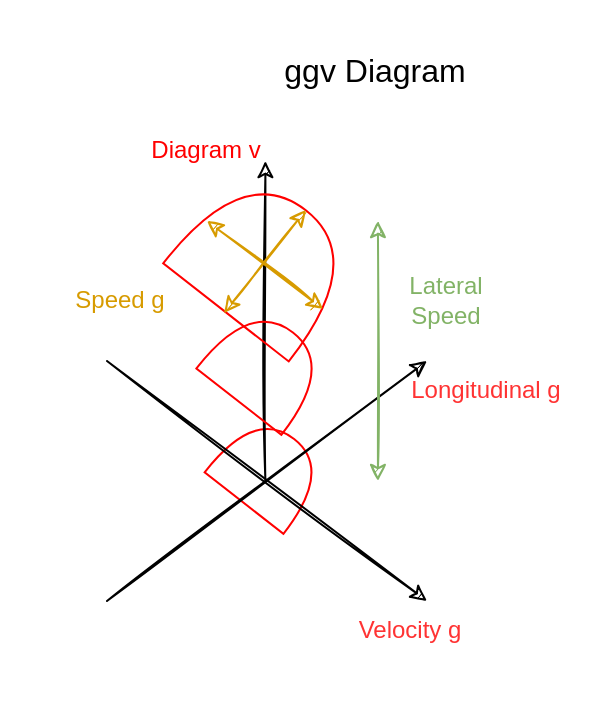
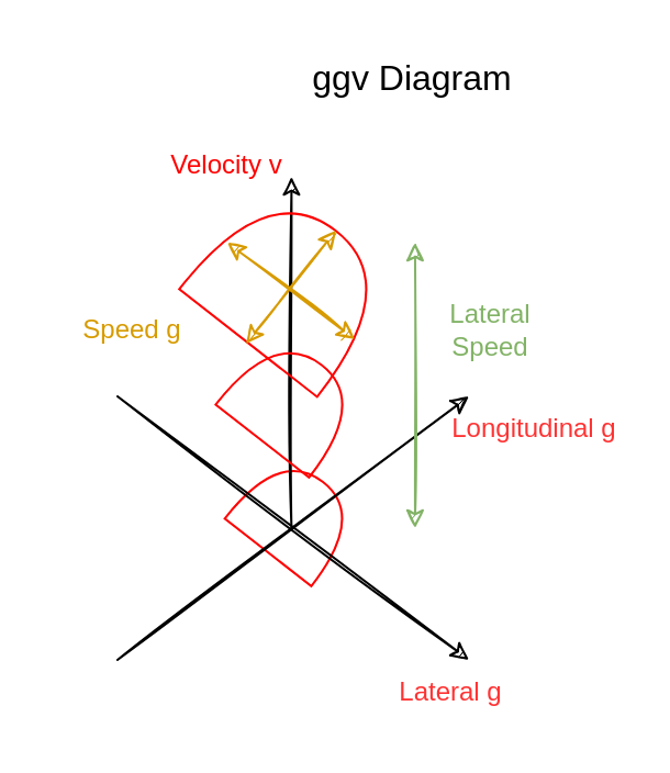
  <mxCell id="0" />
  <mxCell id="1" parent="0" />
  <mxCell id="2" value="" style="shape=or;whiteSpace=wrap;html=1;fillColor=none;points=[];rotation=308;strokeColor=#FF0000;" vertex="1" parent="1"><mxGeometry x="113.69" y="210" width="40.69" height="50" as="geometry" /></mxCell>
  <mxCell id="3" value="" style="endArrow=classic;html=1;rounded=0;sketch=1;" edge="1" parent="1"><mxGeometry x="250" y="460" width="50" height="50" relative="1" as="geometry"><mxPoint x="132.2" y="240" as="sourcePoint" /><mxPoint x="132.2" y="80" as="targetPoint" /></mxGeometry></mxCell>
  <mxCell id="4" value="" style="endArrow=classic;html=1;rounded=0;sketch=1;" edge="1" parent="1"><mxGeometry width="50" height="50" relative="1" as="geometry"><mxPoint x="53" y="180" as="sourcePoint" /><mxPoint x="213" y="300" as="targetPoint" /></mxGeometry></mxCell>
  <mxCell id="5" value="" style="endArrow=classic;html=1;rounded=0;sketch=1;" edge="1" parent="1"><mxGeometry width="50" height="50" relative="1" as="geometry"><mxPoint x="53" y="300" as="sourcePoint" /><mxPoint x="213" y="180" as="targetPoint" /></mxGeometry></mxCell>
- <mxCell id="6" value="Diagram v" style="text;html=1;strokeColor=none;fillColor=none;align=center;verticalAlign=middle;whiteSpace=wrap;rounded=0;fontColor=#FF0000;" vertex="1" parent="1"><mxGeometry x="73" y="60" width="60" height="30" as="geometry" /></mxCell>
+ <mxCell id="6" value="Velocity v" style="text;html=1;strokeColor=none;fillColor=none;align=center;verticalAlign=middle;whiteSpace=wrap;rounded=0;fontColor=#FF0000;" vertex="1" parent="1"><mxGeometry x="73" y="60" width="60" height="30" as="geometry" /></mxCell>
  <mxCell id="7" value="Longitudinal g" style="text;html=1;align=center;verticalAlign=middle;whiteSpace=wrap;rounded=0;fontColor=#FF3333;" vertex="1" parent="1"><mxGeometry x="203" y="180" width="80" height="30" as="geometry" /></mxCell>
- <mxCell id="8" value="Velocity g" style="text;html=1;strokeColor=none;fillColor=none;align=center;verticalAlign=middle;whiteSpace=wrap;rounded=0;fontColor=#FF3333;" vertex="1" parent="1"><mxGeometry x="164.86" y="300" width="80" height="30" as="geometry" /></mxCell>
+ <mxCell id="8" value="Lateral g" style="text;html=1;strokeColor=none;fillColor=none;align=center;verticalAlign=middle;whiteSpace=wrap;rounded=0;fontColor=#FF3333;" vertex="1" parent="1"><mxGeometry x="164.86" y="300" width="80" height="30" as="geometry" /></mxCell>
  <mxCell id="9" value="" style="shape=or;whiteSpace=wrap;html=1;fillColor=none;points=[];rotation=308;strokeColor=#FF0000;" vertex="1" parent="1"><mxGeometry x="110.52" y="156.1" width="43.86" height="53.9" as="geometry" /></mxCell>
  <mxCell id="10" value="" style="shape=or;whiteSpace=wrap;html=1;fillColor=none;points=[];rotation=308;strokeColor=#FF0000;" vertex="1" parent="1"><mxGeometry x="100.03" y="90.34" width="64.83" height="79.66" as="geometry" /></mxCell>
  <mxCell id="11" value="" style="endArrow=classic;startArrow=classic;html=1;rounded=0;fillColor=#d5e8d4;strokeColor=#82B366;sketch=1;" edge="1" parent="1"><mxGeometry width="50" height="50" relative="1" as="geometry"><mxPoint x="188.47" y="240" as="sourcePoint" /><mxPoint x="188.47" y="110" as="targetPoint" /></mxGeometry></mxCell>
  <mxCell id="12" value="Lateral Speed" style="text;html=1;strokeColor=none;fillColor=none;align=center;verticalAlign=middle;whiteSpace=wrap;rounded=0;shadow=0;sketch=0;fontColor=#82B366;" vertex="1" parent="1"><mxGeometry x="193" y="134.87" width="60" height="30" as="geometry" /></mxCell>
  <mxCell id="13" value="" style="endArrow=classic;startArrow=classic;html=1;rounded=0;sketch=1;fontColor=#FF0000;strokeColor=#d79b00;exitX=-0.013;exitY=0.492;exitDx=0;exitDy=0;exitPerimeter=0;entryX=1.003;entryY=0.499;entryDx=0;entryDy=0;entryPerimeter=0;fillColor=#ffe6cc;" edge="1" parent="1" source="10" target="10"><mxGeometry width="50" height="50" relative="1" as="geometry"><mxPoint x="98.72" y="164.87" as="sourcePoint" /><mxPoint x="148.72" y="114.87" as="targetPoint" /></mxGeometry></mxCell>
  <mxCell id="14" value="" style="endArrow=classic;startArrow=classic;html=1;rounded=0;sketch=1;fontColor=#FF0000;strokeColor=#d79b00;exitX=0.482;exitY=0.967;exitDx=0;exitDy=0;exitPerimeter=0;fillColor=#ffe6cc;" edge="1" parent="1" source="10"><mxGeometry width="50" height="50" relative="1" as="geometry"><mxPoint x="124.993" y="162.018" as="sourcePoint" /><mxPoint x="103" y="110" as="targetPoint" /></mxGeometry></mxCell>
  <mxCell id="15" value="Speed g" style="text;html=1;align=center;verticalAlign=middle;whiteSpace=wrap;rounded=0;shadow=0;sketch=0;fontColor=#D79B00;" vertex="1" parent="1"><mxGeometry x="20.03" y="134.87" width="80" height="30" as="geometry" /></mxCell>
  <mxCell id="16" value="ggv Diagram" style="text;html=1;strokeColor=none;fillColor=none;align=center;verticalAlign=middle;whiteSpace=wrap;rounded=0;shadow=0;sketch=0;fontColor=#000000;fontSize=16;" vertex="1" parent="1"><mxGeometry x="137.17" y="20" width="100.55" height="30" as="geometry" /></mxCell>
